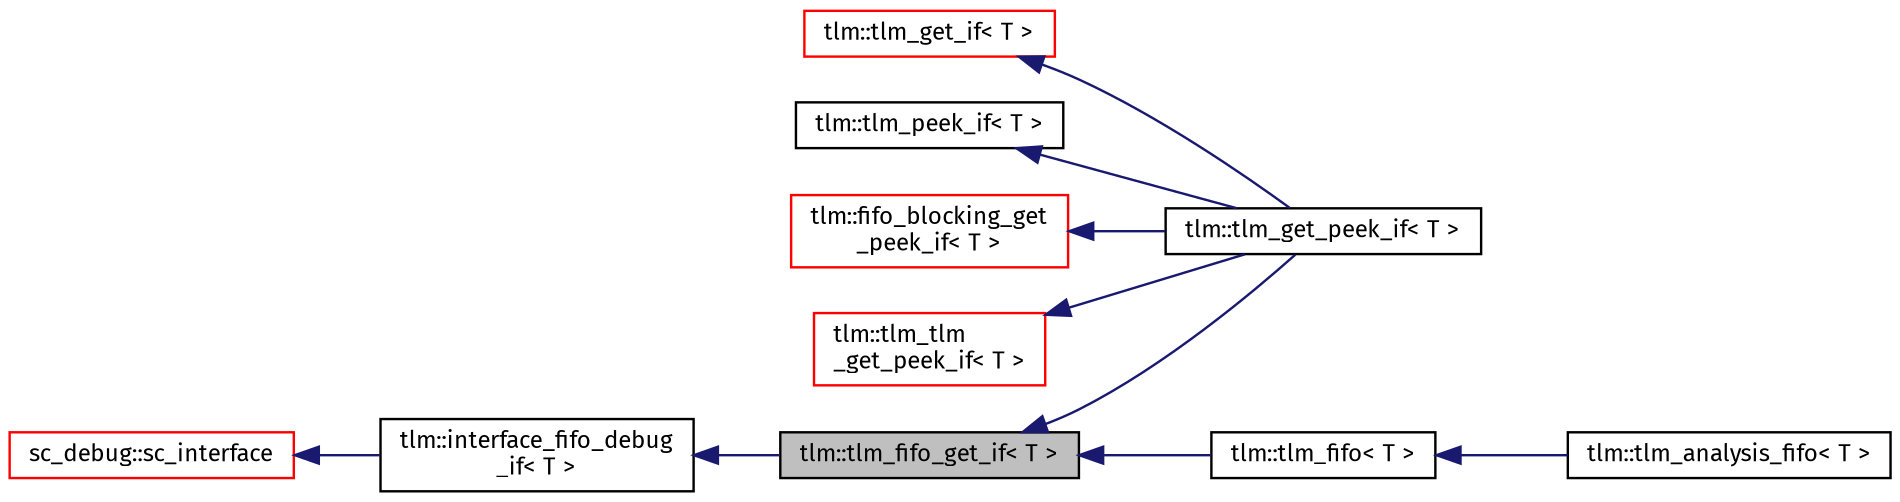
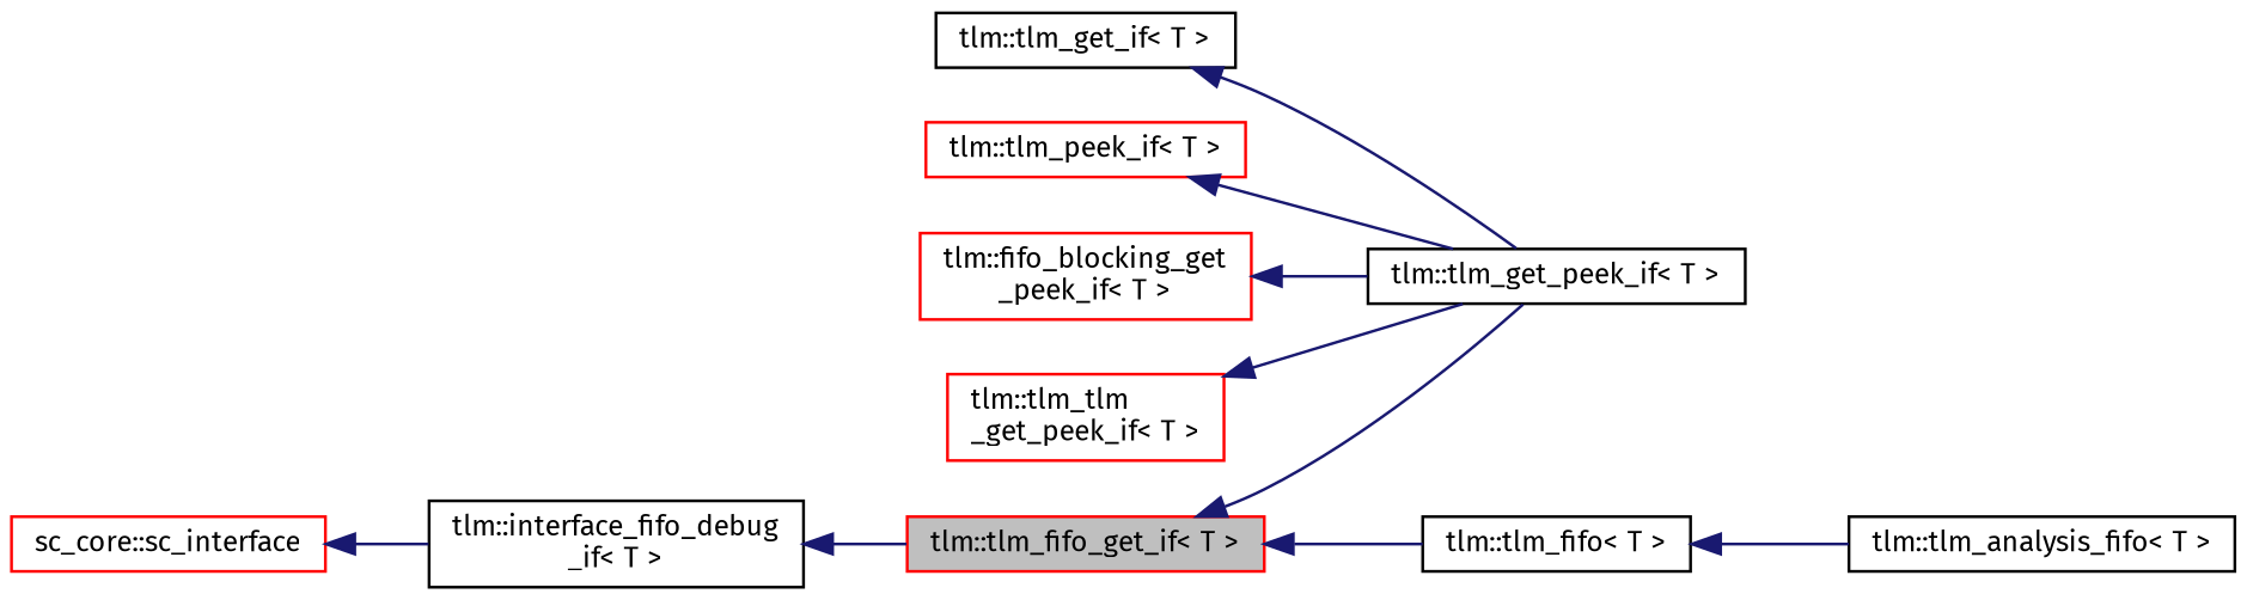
  digraph {
    fontname="Fira Sans"
    rankdir=LR
    node [color=black fillcolor=white fontname="Fira Sans" fontsize=10 shape=record style=filled]
    edge [color=midnightblue dir=back fontname="Fira Sans" fontsize=10 labelfontname=FreeSans labelfontsize=10 style=solid]
-   n1 [fillcolor=grey75 fontcolor=black height=0.2 label="tlm::tlm_fifo_get_if\< T \>" width=0.4]
+   n1 [color=red fillcolor=grey75 fontcolor=black height=0.2 label="tlm::tlm_fifo_get_if\< T \>" width=0.4]
    n2 [height=0.2 label="tlm::tlm_fifo\< T \>" width=0.4]
    n3 [height=0.2 label="tlm::tlm_get_peek_if\< T \>" width=0.4]
    n4 [height=0.2 label="tlm::tlm_analysis_fifo\< T \>" width=0.4]
-   n5 [color=red height=0.2 label="tlm::tlm_get_if\< T \>" width=0.4]
-   n6 [height=0.2 label="tlm::tlm_peek_if\< T \>" width=0.4]
+   n5 [height=0.2 label="tlm::tlm_get_if\< T \>" width=0.4]
+   n6 [color=red height=0.2 label="tlm::tlm_peek_if\< T \>" width=0.4]
    n7 [color=red height=0.2 label="tlm::fifo_blocking_get\l_peek_if\< T \>" width=0.4]
    n8 [color=red height=0.2 label="tlm::tlm_tlm\l_get_peek_if\< T \>" width=0.4]
    n9 [height=0.2 label="tlm::interface_fifo_debug\l_if\< T \>" width=0.4]
-   n10 [color=red height=0.2 label="sc_debug::sc_interface" width=0.4]
+   n10 [color=red height=0.2 label="sc_core::sc_interface" width=0.4]
    n1 -> n2
    n1 -> n3
    n2 -> n4
    n5 -> n3
    n6 -> n3
    n7 -> n3
    n8 -> n3
    n9 -> n1
    n10 -> n9
  }
